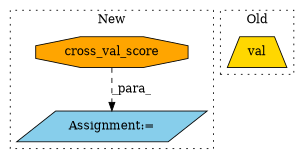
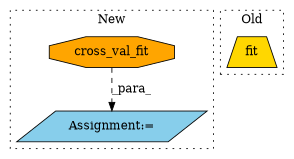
  digraph {
    node [a=32 style=filled]
-   n1 [l="16,1" label=cross_val_score s="996,1050" shape=octagon fillcolor=orange]
+   n1 [l="16,1" label=cross_val_fit s="996,1050" shape=octagon fillcolor=orange]
    n2 [a=7 l=1 label="Assignment:=" s=979 shape=parallelogram fillcolor=skyblue]
-   n3 [l="4,1" label=val s="1247,1258" shape=trapezium fillcolor=gold]
+   n3 [l="4,1" label=fit s="1247,1258" shape=trapezium fillcolor=gold]
    subgraph cluster_1 {
      label=New
      style=dotted
      n1
      n2
    }
    subgraph cluster_2 {
      label=Old
      style=dotted
      n3
    }
    n1 -> n2 [label=_para_ style=dashed]
  }
